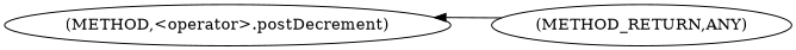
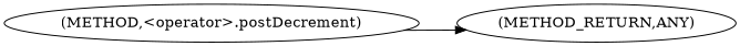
  digraph {
    rankdir=LR
    n1 [label=<(METHOD,&lt;operator&gt;.postDecrement)>]
    n2 [label=<(METHOD_RETURN,ANY)>]
-   n2 -> n1
+   n1 -> n2
  }
